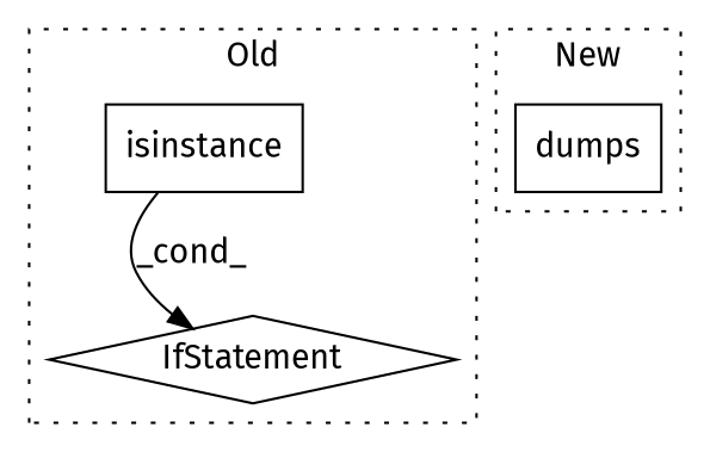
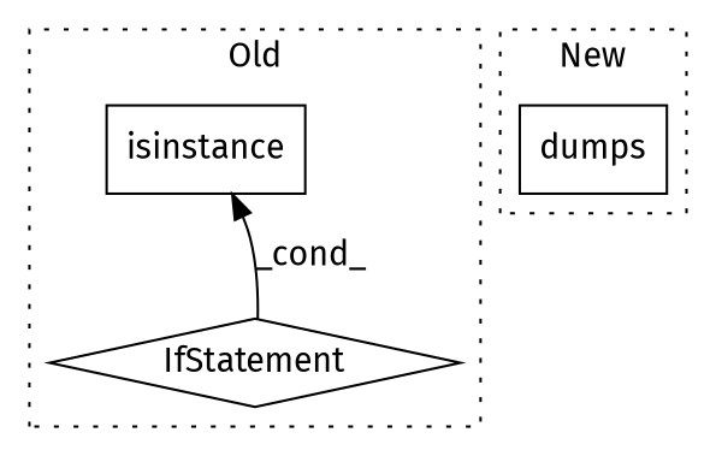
  digraph {
    fontname="Fira Sans"
    node [a=32 shape=box fontname="Fira Sans"]
    n1 [l="11,1" label=isinstance s="504,524"]
    n2 [a=25 l="4,2" label=IfStatement s="499,525" shape=diamond]
    n3 [l="6,1" label=dumps s="460,470"]
    subgraph cluster_1 {
      label=Old
      style=dotted
      n1
      n2
    }
    subgraph cluster_2 {
      label=New
      style=dotted
      n3
    }
-   n1 -> n2 [label=_cond_ fontname="Fira Sans"]
+   n2 -> n1 [label=_cond_ fontname="Fira Sans"]
  }
